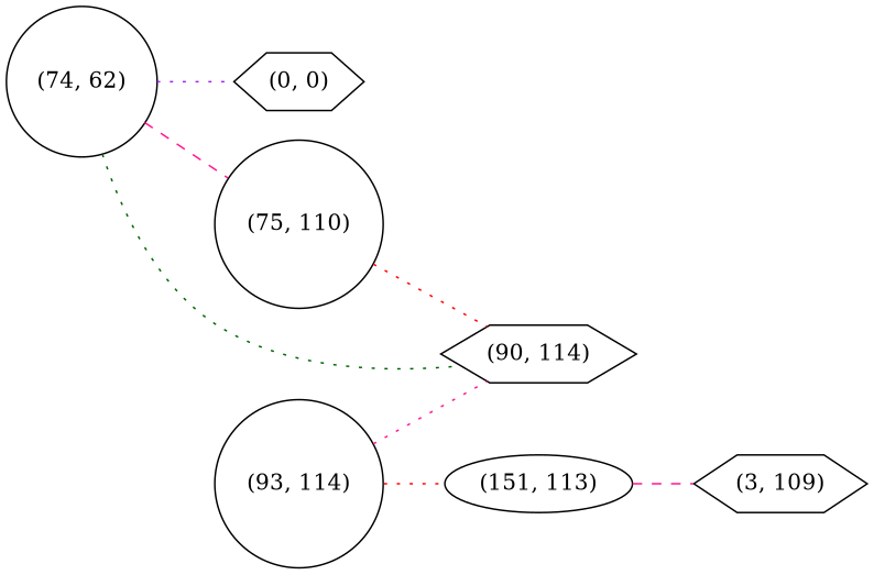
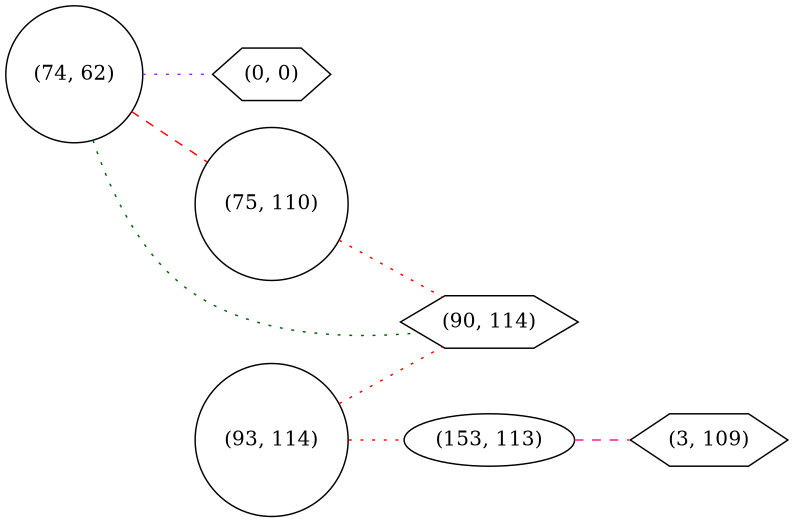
  graph {
    rankdir=LR
    node [shape=hexagon]
    edge [color=red style=dotted weight=1]
    "(0, 0)"
    "(74, 62)" [shape=circle]
    n3 [label="(75, 110)" shape=circle]
    "(90, 114)"
    "(93, 114)" [shape=circle]
-   "(153, 113)" [shape=ellipse label="(151, 113)"]
+   "(153, 113)" [shape=ellipse]
    "(3, 109)"
    "(74, 62)" -- "(0, 0)" [color=purple weight=4]
-   "(74, 62)" -- n3 [color=deeppink style=dashed]
+   "(74, 62)" -- n3 [style=dashed]
    "(74, 62)" -- "(90, 114)" [color=darkgreen]
    n3 -- "(90, 114)"
-   "(93, 114)" -- "(90, 114)" [color=deeppink]
+   "(93, 114)" -- "(90, 114)"
    "(93, 114)" -- "(153, 113)"
    "(153, 113)" -- "(3, 109)" [color=deeppink style=dashed weight=2]
  }
